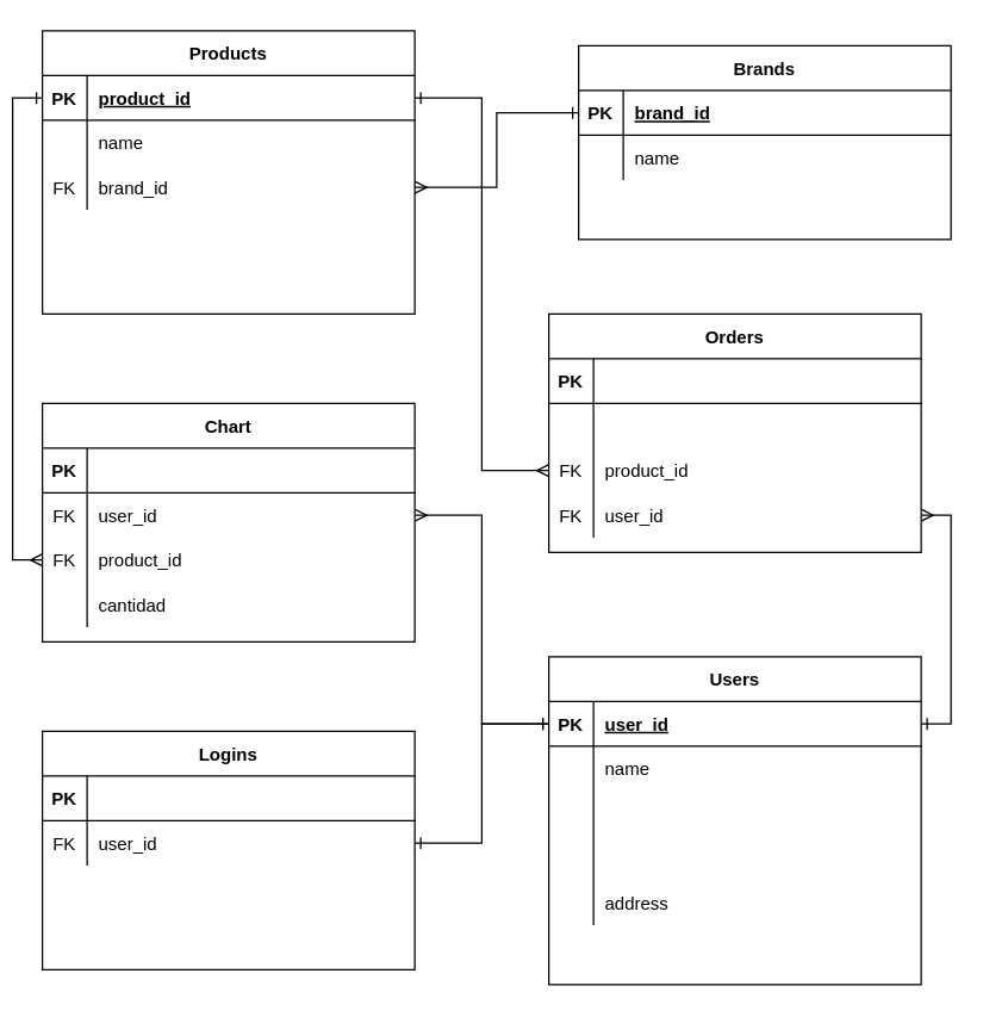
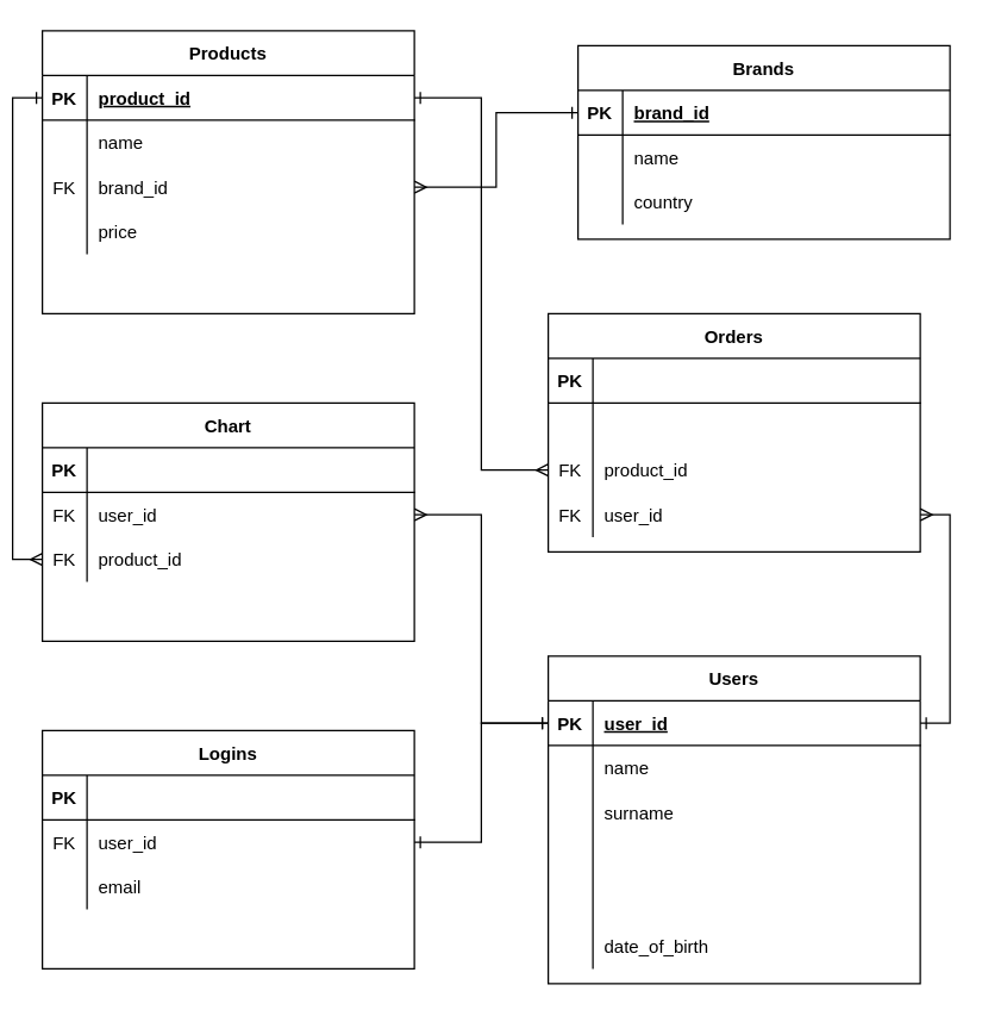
  <mxCell id="0" />
  <mxCell id="1" parent="0" />
  <mxCell id="2" value="Users" style="shape=table;startSize=30;container=1;collapsible=1;childLayout=tableLayout;fixedRows=1;rowLines=0;fontStyle=1;align=center;resizeLast=1;" parent="1" vertex="1"><mxGeometry x="360" y="440" width="250" height="220" as="geometry" /></mxCell>
  <mxCell id="3" value="" style="shape=partialRectangle;collapsible=0;dropTarget=0;pointerEvents=0;fillColor=none;points=[[0,0.5],[1,0.5]];portConstraint=eastwest;top=0;left=0;right=0;bottom=1;" parent="2" vertex="1"><mxGeometry y="30" width="250" height="30" as="geometry" /></mxCell>
  <mxCell id="4" value="PK" style="shape=partialRectangle;overflow=hidden;connectable=0;fillColor=none;top=0;left=0;bottom=0;right=0;fontStyle=1;" parent="3" vertex="1"><mxGeometry width="30" height="30" as="geometry" /></mxCell>
  <mxCell id="5" value="user_id" style="shape=partialRectangle;overflow=hidden;connectable=0;fillColor=none;top=0;left=0;bottom=0;right=0;align=left;spacingLeft=6;fontStyle=5;" parent="3" vertex="1"><mxGeometry x="30" width="220" height="30" as="geometry" /></mxCell>
  <mxCell id="6" value="" style="shape=partialRectangle;collapsible=0;dropTarget=0;pointerEvents=0;fillColor=none;points=[[0,0.5],[1,0.5]];portConstraint=eastwest;top=0;left=0;right=0;bottom=0;" parent="2" vertex="1"><mxGeometry y="60" width="250" height="30" as="geometry" /></mxCell>
  <mxCell id="7" value="" style="shape=partialRectangle;overflow=hidden;connectable=0;fillColor=none;top=0;left=0;bottom=0;right=0;" parent="6" vertex="1"><mxGeometry width="30" height="30" as="geometry" /></mxCell>
  <mxCell id="8" value="name" style="shape=partialRectangle;overflow=hidden;connectable=0;fillColor=none;top=0;left=0;bottom=0;right=0;align=left;spacingLeft=6;" parent="6" vertex="1"><mxGeometry x="30" width="220" height="30" as="geometry" /></mxCell>
  <mxCell id="9" value="" style="shape=partialRectangle;collapsible=0;dropTarget=0;pointerEvents=0;fillColor=none;points=[[0,0.5],[1,0.5]];portConstraint=eastwest;top=0;left=0;right=0;bottom=0;" parent="2" vertex="1"><mxGeometry y="90" width="250" height="30" as="geometry" /></mxCell>
  <mxCell id="10" value="" style="shape=partialRectangle;overflow=hidden;connectable=0;fillColor=none;top=0;left=0;bottom=0;right=0;" parent="9" vertex="1"><mxGeometry width="30" height="30" as="geometry" /></mxCell>
+ <mxCell id="11" value="surname" style="shape=partialRectangle;overflow=hidden;connectable=0;fillColor=none;top=0;left=0;bottom=0;right=0;align=left;spacingLeft=6;" parent="9" vertex="1"><mxGeometry x="30" width="220" height="30" as="geometry" /></mxCell>
  <mxCell id="12" style="shape=partialRectangle;collapsible=0;dropTarget=0;pointerEvents=0;fillColor=none;points=[[0,0.5],[1,0.5]];portConstraint=eastwest;top=0;left=0;right=0;bottom=0;" vertex="1" parent="2"><mxGeometry y="120" width="250" height="30" as="geometry" /></mxCell>
  <mxCell id="13" style="shape=partialRectangle;overflow=hidden;connectable=0;fillColor=none;top=0;left=0;bottom=0;right=0;" vertex="1" parent="12"><mxGeometry width="30" height="30" as="geometry" /></mxCell>
  <mxCell id="14" style="shape=partialRectangle;collapsible=0;dropTarget=0;pointerEvents=0;fillColor=none;points=[[0,0.5],[1,0.5]];portConstraint=eastwest;top=0;left=0;right=0;bottom=0;" vertex="1" parent="2"><mxGeometry y="150" width="250" height="30" as="geometry" /></mxCell>
  <mxCell id="15" style="shape=partialRectangle;overflow=hidden;connectable=0;fillColor=none;top=0;left=0;bottom=0;right=0;" vertex="1" parent="14"><mxGeometry width="30" height="30" as="geometry" /></mxCell>
- <mxCell id="16" value="address" style="shape=partialRectangle;overflow=hidden;connectable=0;fillColor=none;top=0;left=0;bottom=0;right=0;align=left;spacingLeft=6;" vertex="1" parent="14"><mxGeometry x="30" width="220" height="30" as="geometry" /></mxCell>
  <mxCell id="17" style="shape=partialRectangle;collapsible=0;dropTarget=0;pointerEvents=0;fillColor=none;points=[[0,0.5],[1,0.5]];portConstraint=eastwest;top=0;left=0;right=0;bottom=0;" vertex="1" parent="2"><mxGeometry y="180" width="250" height="30" as="geometry" /></mxCell>
  <mxCell id="18" style="shape=partialRectangle;overflow=hidden;connectable=0;fillColor=none;top=0;left=0;bottom=0;right=0;" vertex="1" parent="17"><mxGeometry width="30" height="30" as="geometry" /></mxCell>
+ <mxCell id="19" value="date_of_birth" style="shape=partialRectangle;overflow=hidden;connectable=0;fillColor=none;top=0;left=0;bottom=0;right=0;align=left;spacingLeft=6;" vertex="1" parent="17"><mxGeometry x="30" width="220" height="30" as="geometry" /></mxCell>
  <mxCell id="20" value="Products" style="shape=table;startSize=30;container=1;collapsible=1;childLayout=tableLayout;fixedRows=1;rowLines=0;fontStyle=1;align=center;resizeLast=1;" parent="1" vertex="1"><mxGeometry x="20" y="20" width="250" height="190" as="geometry" /></mxCell>
  <mxCell id="21" value="" style="shape=partialRectangle;collapsible=0;dropTarget=0;pointerEvents=0;fillColor=none;points=[[0,0.5],[1,0.5]];portConstraint=eastwest;top=0;left=0;right=0;bottom=1;" parent="20" vertex="1"><mxGeometry y="30" width="250" height="30" as="geometry" /></mxCell>
  <mxCell id="22" value="PK" style="shape=partialRectangle;overflow=hidden;connectable=0;fillColor=none;top=0;left=0;bottom=0;right=0;fontStyle=1;" parent="21" vertex="1"><mxGeometry width="30" height="30" as="geometry" /></mxCell>
  <mxCell id="23" value="product_id" style="shape=partialRectangle;overflow=hidden;connectable=0;fillColor=none;top=0;left=0;bottom=0;right=0;align=left;spacingLeft=6;fontStyle=5;" parent="21" vertex="1"><mxGeometry x="30" width="220" height="30" as="geometry" /></mxCell>
  <mxCell id="24" value="" style="shape=partialRectangle;collapsible=0;dropTarget=0;pointerEvents=0;fillColor=none;points=[[0,0.5],[1,0.5]];portConstraint=eastwest;top=0;left=0;right=0;bottom=0;" parent="20" vertex="1"><mxGeometry y="60" width="250" height="30" as="geometry" /></mxCell>
  <mxCell id="25" value="" style="shape=partialRectangle;overflow=hidden;connectable=0;fillColor=none;top=0;left=0;bottom=0;right=0;" parent="24" vertex="1"><mxGeometry width="30" height="30" as="geometry" /></mxCell>
  <mxCell id="26" value="name" style="shape=partialRectangle;overflow=hidden;connectable=0;fillColor=none;top=0;left=0;bottom=0;right=0;align=left;spacingLeft=6;" parent="24" vertex="1"><mxGeometry x="30" width="220" height="30" as="geometry" /></mxCell>
  <mxCell id="27" value="" style="shape=partialRectangle;collapsible=0;dropTarget=0;pointerEvents=0;fillColor=none;points=[[0,0.5],[1,0.5]];portConstraint=eastwest;top=0;left=0;right=0;bottom=0;" parent="20" vertex="1"><mxGeometry y="90" width="250" height="30" as="geometry" /></mxCell>
  <mxCell id="28" value="FK" style="shape=partialRectangle;overflow=hidden;connectable=0;fillColor=none;top=0;left=0;bottom=0;right=0;" parent="27" vertex="1"><mxGeometry width="30" height="30" as="geometry" /></mxCell>
  <mxCell id="29" value="brand_id" style="shape=partialRectangle;overflow=hidden;connectable=0;fillColor=none;top=0;left=0;bottom=0;right=0;align=left;spacingLeft=6;" parent="27" vertex="1"><mxGeometry x="30" width="220" height="30" as="geometry" /></mxCell>
  <mxCell id="30" style="shape=partialRectangle;collapsible=0;dropTarget=0;pointerEvents=0;fillColor=none;points=[[0,0.5],[1,0.5]];portConstraint=eastwest;top=0;left=0;right=0;bottom=0;" vertex="1" parent="20"><mxGeometry y="120" width="250" height="30" as="geometry" /></mxCell>
  <mxCell id="31" style="shape=partialRectangle;overflow=hidden;connectable=0;fillColor=none;top=0;left=0;bottom=0;right=0;" vertex="1" parent="30"><mxGeometry width="30" height="30" as="geometry" /></mxCell>
+ <mxCell id="32" value="price" style="shape=partialRectangle;overflow=hidden;connectable=0;fillColor=none;top=0;left=0;bottom=0;right=0;align=left;spacingLeft=6;" vertex="1" parent="30"><mxGeometry x="30" width="220" height="30" as="geometry" /></mxCell>
  <mxCell id="33" style="shape=partialRectangle;collapsible=0;dropTarget=0;pointerEvents=0;fillColor=none;points=[[0,0.5],[1,0.5]];portConstraint=eastwest;top=0;left=0;right=0;bottom=0;" vertex="1" parent="20"><mxGeometry y="150" width="250" height="30" as="geometry" /></mxCell>
  <mxCell id="34" style="shape=partialRectangle;overflow=hidden;connectable=0;fillColor=none;top=0;left=0;bottom=0;right=0;" vertex="1" parent="33"><mxGeometry width="30" height="30" as="geometry" /></mxCell>
  <mxCell id="35" value="Logins" style="shape=table;startSize=30;container=1;collapsible=1;childLayout=tableLayout;fixedRows=1;rowLines=0;fontStyle=1;align=center;resizeLast=1;" parent="1" vertex="1"><mxGeometry x="20" y="490" width="250" height="160" as="geometry" /></mxCell>
  <mxCell id="36" value="" style="shape=partialRectangle;collapsible=0;dropTarget=0;pointerEvents=0;fillColor=none;points=[[0,0.5],[1,0.5]];portConstraint=eastwest;top=0;left=0;right=0;bottom=1;" parent="35" vertex="1"><mxGeometry y="30" width="250" height="30" as="geometry" /></mxCell>
  <mxCell id="37" value="PK" style="shape=partialRectangle;overflow=hidden;connectable=0;fillColor=none;top=0;left=0;bottom=0;right=0;fontStyle=1;" parent="36" vertex="1"><mxGeometry width="30" height="30" as="geometry" /></mxCell>
  <mxCell id="38" value="" style="shape=partialRectangle;collapsible=0;dropTarget=0;pointerEvents=0;fillColor=none;points=[[0,0.5],[1,0.5]];portConstraint=eastwest;top=0;left=0;right=0;bottom=0;" parent="35" vertex="1"><mxGeometry y="60" width="250" height="30" as="geometry" /></mxCell>
  <mxCell id="39" value="FK" style="shape=partialRectangle;overflow=hidden;connectable=0;fillColor=none;top=0;left=0;bottom=0;right=0;" parent="38" vertex="1"><mxGeometry width="30" height="30" as="geometry" /></mxCell>
  <mxCell id="40" value="user_id" style="shape=partialRectangle;overflow=hidden;connectable=0;fillColor=none;top=0;left=0;bottom=0;right=0;align=left;spacingLeft=6;" parent="38" vertex="1"><mxGeometry x="30" width="220" height="30" as="geometry" /></mxCell>
  <mxCell id="41" style="shape=partialRectangle;collapsible=0;dropTarget=0;pointerEvents=0;fillColor=none;points=[[0,0.5],[1,0.5]];portConstraint=eastwest;top=0;left=0;right=0;bottom=0;" vertex="1" parent="35"><mxGeometry y="90" width="250" height="30" as="geometry" /></mxCell>
  <mxCell id="42" style="shape=partialRectangle;overflow=hidden;connectable=0;fillColor=none;top=0;left=0;bottom=0;right=0;" vertex="1" parent="41"><mxGeometry width="30" height="30" as="geometry" /></mxCell>
+ <mxCell id="43" value="email" style="shape=partialRectangle;overflow=hidden;connectable=0;fillColor=none;top=0;left=0;bottom=0;right=0;align=left;spacingLeft=6;" vertex="1" parent="41"><mxGeometry x="30" width="220" height="30" as="geometry" /></mxCell>
  <mxCell id="44" style="shape=partialRectangle;collapsible=0;dropTarget=0;pointerEvents=0;fillColor=none;points=[[0,0.5],[1,0.5]];portConstraint=eastwest;top=0;left=0;right=0;bottom=0;" vertex="1" parent="35"><mxGeometry y="120" width="250" height="30" as="geometry" /></mxCell>
  <mxCell id="45" style="shape=partialRectangle;overflow=hidden;connectable=0;fillColor=none;top=0;left=0;bottom=0;right=0;" vertex="1" parent="44"><mxGeometry width="30" height="30" as="geometry" /></mxCell>
  <mxCell id="46" value="Brands" style="shape=table;startSize=30;container=1;collapsible=1;childLayout=tableLayout;fixedRows=1;rowLines=0;fontStyle=1;align=center;resizeLast=1;" vertex="1" parent="1"><mxGeometry x="380" y="30" width="250" height="130" as="geometry" /></mxCell>
  <mxCell id="47" value="" style="shape=partialRectangle;collapsible=0;dropTarget=0;pointerEvents=0;fillColor=none;points=[[0,0.5],[1,0.5]];portConstraint=eastwest;top=0;left=0;right=0;bottom=1;" vertex="1" parent="46"><mxGeometry y="30" width="250" height="30" as="geometry" /></mxCell>
  <mxCell id="48" value="PK" style="shape=partialRectangle;overflow=hidden;connectable=0;fillColor=none;top=0;left=0;bottom=0;right=0;fontStyle=1;" vertex="1" parent="47"><mxGeometry width="30" height="30" as="geometry" /></mxCell>
  <mxCell id="49" value="brand_id" style="shape=partialRectangle;overflow=hidden;connectable=0;fillColor=none;top=0;left=0;bottom=0;right=0;align=left;spacingLeft=6;fontStyle=5;" vertex="1" parent="47"><mxGeometry x="30" width="220" height="30" as="geometry" /></mxCell>
  <mxCell id="50" value="" style="shape=partialRectangle;collapsible=0;dropTarget=0;pointerEvents=0;fillColor=none;points=[[0,0.5],[1,0.5]];portConstraint=eastwest;top=0;left=0;right=0;bottom=0;" vertex="1" parent="46"><mxGeometry y="60" width="250" height="30" as="geometry" /></mxCell>
  <mxCell id="51" value="" style="shape=partialRectangle;overflow=hidden;connectable=0;fillColor=none;top=0;left=0;bottom=0;right=0;" vertex="1" parent="50"><mxGeometry width="30" height="30" as="geometry" /></mxCell>
  <mxCell id="52" value="name" style="shape=partialRectangle;overflow=hidden;connectable=0;fillColor=none;top=0;left=0;bottom=0;right=0;align=left;spacingLeft=6;" vertex="1" parent="50"><mxGeometry x="30" width="220" height="30" as="geometry" /></mxCell>
  <mxCell id="53" value="" style="shape=partialRectangle;collapsible=0;dropTarget=0;pointerEvents=0;fillColor=none;points=[[0,0.5],[1,0.5]];portConstraint=eastwest;top=0;left=0;right=0;bottom=0;" vertex="1" parent="46"><mxGeometry y="90" width="250" height="30" as="geometry" /></mxCell>
  <mxCell id="54" value="" style="shape=partialRectangle;overflow=hidden;connectable=0;fillColor=none;top=0;left=0;bottom=0;right=0;" vertex="1" parent="53"><mxGeometry width="30" height="30" as="geometry" /></mxCell>
+ <mxCell id="55" value="country" style="shape=partialRectangle;overflow=hidden;connectable=0;fillColor=none;top=0;left=0;bottom=0;right=0;align=left;spacingLeft=6;" vertex="1" parent="53"><mxGeometry x="30" width="220" height="30" as="geometry" /></mxCell>
  <mxCell id="56" value="Chart" style="shape=table;startSize=30;container=1;collapsible=1;childLayout=tableLayout;fixedRows=1;rowLines=0;fontStyle=1;align=center;resizeLast=1;" vertex="1" parent="1"><mxGeometry x="20" y="270" width="250" height="160" as="geometry" /></mxCell>
  <mxCell id="57" value="" style="shape=partialRectangle;collapsible=0;dropTarget=0;pointerEvents=0;fillColor=none;points=[[0,0.5],[1,0.5]];portConstraint=eastwest;top=0;left=0;right=0;bottom=1;" vertex="1" parent="56"><mxGeometry y="30" width="250" height="30" as="geometry" /></mxCell>
  <mxCell id="58" value="PK" style="shape=partialRectangle;overflow=hidden;connectable=0;fillColor=none;top=0;left=0;bottom=0;right=0;fontStyle=1;" vertex="1" parent="57"><mxGeometry width="30" height="30" as="geometry" /></mxCell>
  <mxCell id="59" value="" style="shape=partialRectangle;collapsible=0;dropTarget=0;pointerEvents=0;fillColor=none;points=[[0,0.5],[1,0.5]];portConstraint=eastwest;top=0;left=0;right=0;bottom=0;" vertex="1" parent="56"><mxGeometry y="60" width="250" height="30" as="geometry" /></mxCell>
  <mxCell id="60" value="FK" style="shape=partialRectangle;overflow=hidden;connectable=0;fillColor=none;top=0;left=0;bottom=0;right=0;" vertex="1" parent="59"><mxGeometry width="30" height="30" as="geometry" /></mxCell>
  <mxCell id="61" value="user_id" style="shape=partialRectangle;overflow=hidden;connectable=0;fillColor=none;top=0;left=0;bottom=0;right=0;align=left;spacingLeft=6;" vertex="1" parent="59"><mxGeometry x="30" width="220" height="30" as="geometry" /></mxCell>
  <mxCell id="62" value="" style="shape=partialRectangle;collapsible=0;dropTarget=0;pointerEvents=0;fillColor=none;points=[[0,0.5],[1,0.5]];portConstraint=eastwest;top=0;left=0;right=0;bottom=0;" vertex="1" parent="56"><mxGeometry y="90" width="250" height="30" as="geometry" /></mxCell>
  <mxCell id="63" value="FK" style="shape=partialRectangle;overflow=hidden;connectable=0;fillColor=none;top=0;left=0;bottom=0;right=0;" vertex="1" parent="62"><mxGeometry width="30" height="30" as="geometry" /></mxCell>
  <mxCell id="64" value="product_id" style="shape=partialRectangle;overflow=hidden;connectable=0;fillColor=none;top=0;left=0;bottom=0;right=0;align=left;spacingLeft=6;" vertex="1" parent="62"><mxGeometry x="30" width="220" height="30" as="geometry" /></mxCell>
  <mxCell id="65" style="shape=partialRectangle;collapsible=0;dropTarget=0;pointerEvents=0;fillColor=none;points=[[0,0.5],[1,0.5]];portConstraint=eastwest;top=0;left=0;right=0;bottom=0;" vertex="1" parent="56"><mxGeometry y="120" width="250" height="30" as="geometry" /></mxCell>
  <mxCell id="66" style="shape=partialRectangle;overflow=hidden;connectable=0;fillColor=none;top=0;left=0;bottom=0;right=0;" vertex="1" parent="65"><mxGeometry width="30" height="30" as="geometry" /></mxCell>
- <mxCell id="67" value="cantidad" style="shape=partialRectangle;overflow=hidden;connectable=0;fillColor=none;top=0;left=0;bottom=0;right=0;align=left;spacingLeft=6;" vertex="1" parent="65"><mxGeometry x="30" width="220" height="30" as="geometry" /></mxCell>
  <mxCell id="68" value="Orders" style="shape=table;startSize=30;container=1;collapsible=1;childLayout=tableLayout;fixedRows=1;rowLines=0;fontStyle=1;align=center;resizeLast=1;" vertex="1" parent="1"><mxGeometry x="360" y="210" width="250" height="160" as="geometry" /></mxCell>
  <mxCell id="69" value="" style="shape=partialRectangle;collapsible=0;dropTarget=0;pointerEvents=0;fillColor=none;points=[[0,0.5],[1,0.5]];portConstraint=eastwest;top=0;left=0;right=0;bottom=1;" vertex="1" parent="68"><mxGeometry y="30" width="250" height="30" as="geometry" /></mxCell>
  <mxCell id="70" value="PK" style="shape=partialRectangle;overflow=hidden;connectable=0;fillColor=none;top=0;left=0;bottom=0;right=0;fontStyle=1;" vertex="1" parent="69"><mxGeometry width="30" height="30" as="geometry" /></mxCell>
  <mxCell id="71" value="" style="shape=partialRectangle;collapsible=0;dropTarget=0;pointerEvents=0;fillColor=none;points=[[0,0.5],[1,0.5]];portConstraint=eastwest;top=0;left=0;right=0;bottom=0;" vertex="1" parent="68"><mxGeometry y="60" width="250" height="30" as="geometry" /></mxCell>
  <mxCell id="72" value="" style="shape=partialRectangle;overflow=hidden;connectable=0;fillColor=none;top=0;left=0;bottom=0;right=0;" vertex="1" parent="71"><mxGeometry width="30" height="30" as="geometry" /></mxCell>
  <mxCell id="73" value="" style="shape=partialRectangle;collapsible=0;dropTarget=0;pointerEvents=0;fillColor=none;points=[[0,0.5],[1,0.5]];portConstraint=eastwest;top=0;left=0;right=0;bottom=0;" vertex="1" parent="68"><mxGeometry y="90" width="250" height="30" as="geometry" /></mxCell>
  <mxCell id="74" value="FK" style="shape=partialRectangle;overflow=hidden;connectable=0;fillColor=none;top=0;left=0;bottom=0;right=0;" vertex="1" parent="73"><mxGeometry width="30" height="30" as="geometry" /></mxCell>
  <mxCell id="75" value="product_id" style="shape=partialRectangle;overflow=hidden;connectable=0;fillColor=none;top=0;left=0;bottom=0;right=0;align=left;spacingLeft=6;" vertex="1" parent="73"><mxGeometry x="30" width="220" height="30" as="geometry" /></mxCell>
  <mxCell id="76" style="shape=partialRectangle;collapsible=0;dropTarget=0;pointerEvents=0;fillColor=none;points=[[0,0.5],[1,0.5]];portConstraint=eastwest;top=0;left=0;right=0;bottom=0;" vertex="1" parent="68"><mxGeometry y="120" width="250" height="30" as="geometry" /></mxCell>
  <mxCell id="77" value="FK" style="shape=partialRectangle;overflow=hidden;connectable=0;fillColor=none;top=0;left=0;bottom=0;right=0;" vertex="1" parent="76"><mxGeometry width="30" height="30" as="geometry" /></mxCell>
  <mxCell id="78" value="user_id" style="shape=partialRectangle;overflow=hidden;connectable=0;fillColor=none;top=0;left=0;bottom=0;right=0;align=left;spacingLeft=6;" vertex="1" parent="76"><mxGeometry x="30" width="220" height="30" as="geometry" /></mxCell>
  <mxCell id="79" style="edgeStyle=orthogonalEdgeStyle;rounded=0;orthogonalLoop=1;jettySize=auto;html=1;endArrow=ERmany;endFill=0;startArrow=ERone;startFill=0;" edge="1" parent="1" source="47" target="27"><mxGeometry relative="1" as="geometry" /></mxCell>
  <mxCell id="80" style="edgeStyle=orthogonalEdgeStyle;rounded=0;orthogonalLoop=1;jettySize=auto;html=1;exitX=0;exitY=0.5;exitDx=0;exitDy=0;entryX=0;entryY=0.5;entryDx=0;entryDy=0;startArrow=ERone;startFill=0;endArrow=ERmany;endFill=0;" edge="1" parent="1" source="21" target="62"><mxGeometry relative="1" as="geometry" /></mxCell>
  <mxCell id="81" style="edgeStyle=orthogonalEdgeStyle;rounded=0;orthogonalLoop=1;jettySize=auto;html=1;exitX=0;exitY=0.5;exitDx=0;exitDy=0;entryX=1;entryY=0.5;entryDx=0;entryDy=0;startArrow=ERone;startFill=0;endArrow=ERmany;endFill=0;" edge="1" parent="1" source="3" target="59"><mxGeometry relative="1" as="geometry" /></mxCell>
  <mxCell id="82" style="edgeStyle=orthogonalEdgeStyle;rounded=0;orthogonalLoop=1;jettySize=auto;html=1;exitX=1;exitY=0.5;exitDx=0;exitDy=0;entryX=0;entryY=0.5;entryDx=0;entryDy=0;startArrow=ERone;startFill=0;endArrow=ERone;endFill=0;" edge="1" parent="1" source="38" target="3"><mxGeometry relative="1" as="geometry" /></mxCell>
  <mxCell id="83" style="edgeStyle=orthogonalEdgeStyle;rounded=0;orthogonalLoop=1;jettySize=auto;html=1;exitX=1;exitY=0.5;exitDx=0;exitDy=0;entryX=1;entryY=0.5;entryDx=0;entryDy=0;startArrow=ERone;startFill=0;endArrow=ERmany;endFill=0;" edge="1" parent="1" source="3" target="76"><mxGeometry relative="1" as="geometry" /></mxCell>
  <mxCell id="84" style="edgeStyle=orthogonalEdgeStyle;rounded=0;orthogonalLoop=1;jettySize=auto;html=1;exitX=1;exitY=0.5;exitDx=0;exitDy=0;entryX=0;entryY=0.5;entryDx=0;entryDy=0;startArrow=ERone;startFill=0;endArrow=ERmany;endFill=0;" edge="1" parent="1" source="21" target="73"><mxGeometry relative="1" as="geometry" /></mxCell>
